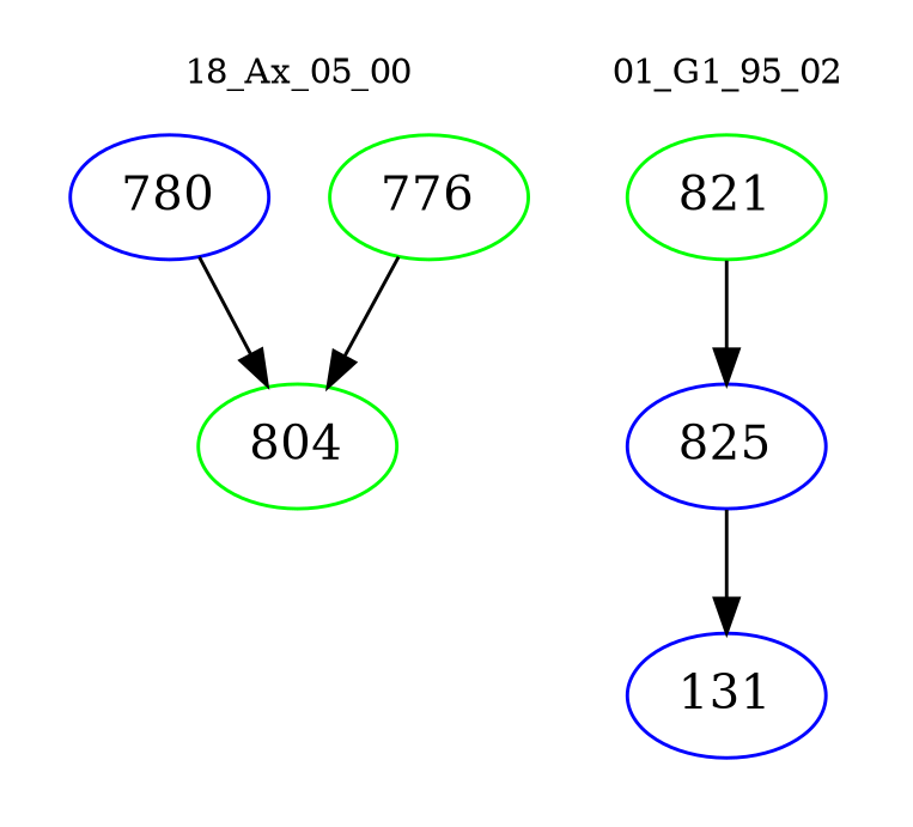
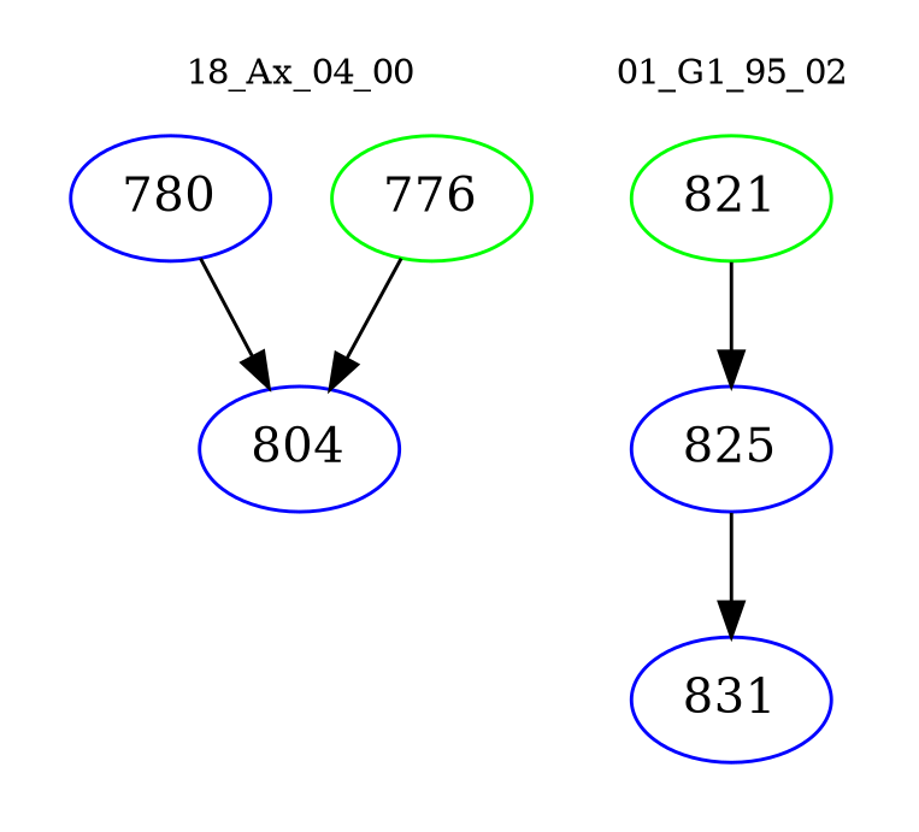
  digraph {
    node [color=blue]
    edge [color=black]
    n1 [color=green label=776]
    n2 [label=780]
-   n3 [color=green label=804]
+   n3 [label=804]
    n4 [color=green label=821]
    n5 [label=825]
-   n6 [label=131]
+   n6 [label=831]
    subgraph cluster_1 {
      color=white
      fontsize=10
-     label="18_Ax_05_00"
+     label="18_Ax_04_00"
      n1
      n2
      n3
    }
    subgraph cluster_2 {
      color=white
      fontsize=10
      label="01_G1_95_02"
      n4
      n5
      n6
    }
    n1 -> n3
    n2 -> n3
    n4 -> n5
    n5 -> n6
  }
